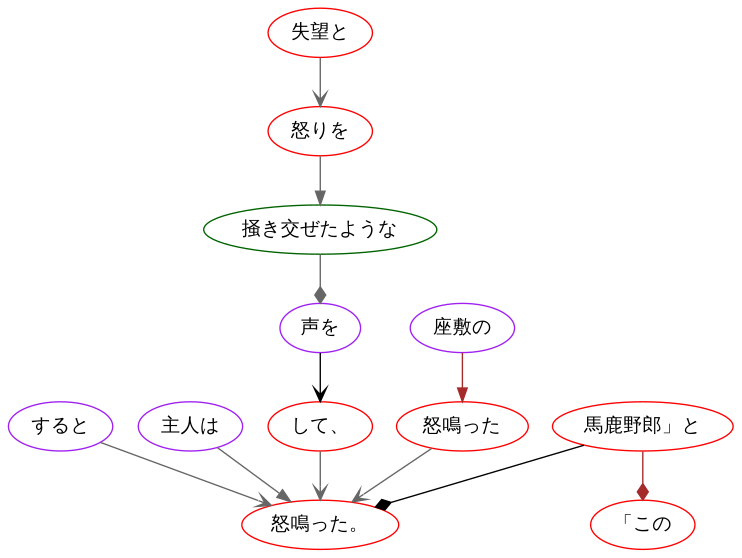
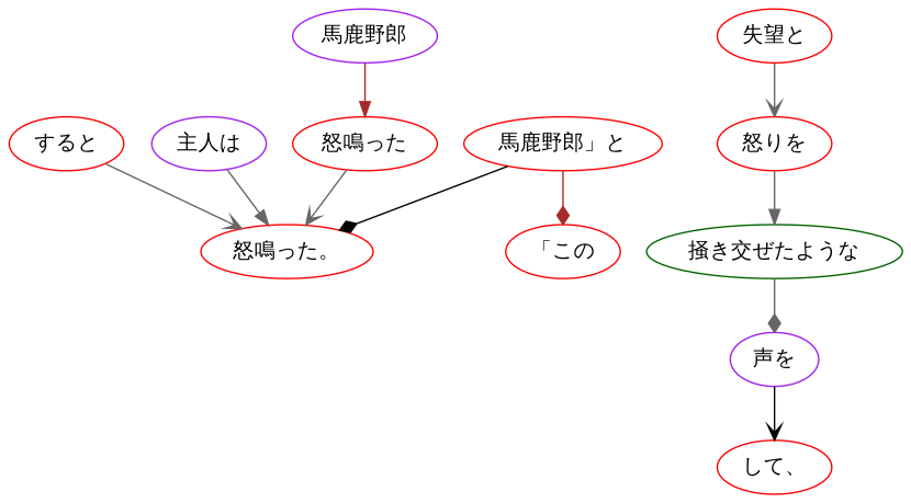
  digraph {
    fontname=Oswald
    node [color=red fontname=Oswald]
    edge [arrowhead=vee color=gray40 fontname=Oswald]
-   n1 [color=purple label="すると"]
+   n1 [label="すると"]
    n2 [label="怒鳴った。"]
    n3 [color=purple label="主人は"]
    n4 [label="失望と"]
    n5 [label="怒りを"]
    n6 [color=darkgreen label="掻き交ぜたような"]
    n7 [color=purple label="声を"]
    n8 [label="して、"]
-   n9 [color=purple label="座敷の"]
+   n9 [color=purple label="馬鹿野郎"]
    n10 [label="怒鳴った"]
    n11 [label="「この"]
    n12 [label="馬鹿野郎」と"]
    n1 -> n2
    n3 -> n2 [arrowhead=normal]
    n4 -> n5
    n5 -> n6 [arrowhead=normal]
    n6 -> n7 [arrowhead=diamond]
    n7 -> n8 [color=black]
-   n8 -> n2
    n9 -> n10 [arrowhead=normal color=brown]
    n10 -> n2
    n12 -> n2 [arrowhead=diamond color=black]
    n12 -> n11 [arrowhead=diamond color=brown]
  }
